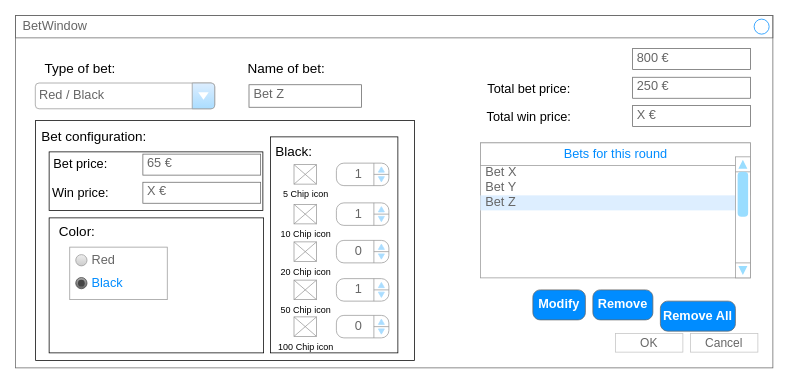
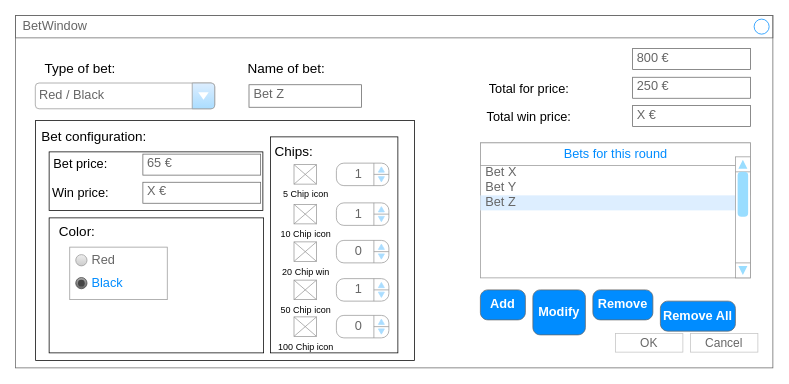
  <mxCell id="0" />
  <mxCell id="1" parent="0" />
  <mxCell id="2" value="" style="strokeWidth=1;shadow=0;dashed=0;align=center;html=1;shape=mxgraph.mockup.containers.rrect;rSize=0;strokeColor=#666666;fontColor=#666666;fontSize=17;verticalAlign=top;whiteSpace=wrap;fillColor=#ffffff;spacingTop=32;" vertex="1" parent="1"><mxGeometry x="20" y="20" width="1010" height="470" as="geometry" /></mxCell>
  <mxCell id="3" value="BetWindow" style="strokeWidth=1;shadow=0;dashed=0;align=center;html=1;shape=mxgraph.mockup.containers.rrect;rSize=0;fontSize=17;fontColor=#666666;strokeColor=#666666;align=left;spacingLeft=8;fillColor=none;resizeWidth=1;" vertex="1" parent="2"><mxGeometry width="1010" height="30" relative="1" as="geometry" /></mxCell>
  <mxCell id="4" value="" style="shape=ellipse;strokeColor=#008cff;resizable=0;fillColor=none;html=1;" vertex="1" parent="3"><mxGeometry x="1" y="0.5" width="20" height="20" relative="1" as="geometry"><mxPoint x="-25" y="-10" as="offset" /></mxGeometry></mxCell>
  <mxCell id="5" value="Cancel" style="strokeWidth=1;shadow=0;dashed=0;align=center;html=1;shape=mxgraph.mockup.containers.rrect;rSize=0;fontSize=16;fontColor=#666666;strokeColor=#c4c4c4;whiteSpace=wrap;fillColor=none;" vertex="1" parent="2"><mxGeometry x="0.25" y="1" width="90" height="25" relative="1" as="geometry"><mxPoint x="647.5" y="-46" as="offset" /></mxGeometry></mxCell>
  <mxCell id="6" value="OK" style="strokeWidth=1;shadow=0;dashed=0;align=center;html=1;shape=mxgraph.mockup.containers.rrect;rSize=0;fontSize=16;fontColor=#666666;strokeColor=#c4c4c4;whiteSpace=wrap;fillColor=none;" vertex="1" parent="2"><mxGeometry x="0.75" y="1" width="90" height="25" relative="1" as="geometry"><mxPoint x="42.5" y="-46" as="offset" /></mxGeometry></mxCell>
  <mxCell id="7" value="&lt;font style=&quot;font-size: 18px&quot;&gt;Type of bet:&lt;/font&gt;" style="text;html=1;strokeColor=none;fillColor=none;align=center;verticalAlign=middle;whiteSpace=wrap;rounded=0;" vertex="1" parent="2"><mxGeometry x="20.079" y="59.78" width="132.895" height="22.927" as="geometry" /></mxCell>
  <mxCell id="8" value="Red / Black" style="strokeWidth=1;shadow=0;dashed=0;align=center;html=1;shape=mxgraph.mockup.forms.comboBox;strokeColor=#999999;fillColor=#ddeeff;align=left;fillColor2=#aaddff;mainText=;fontColor=#666666;fontSize=17;spacingLeft=3;" vertex="1" parent="2"><mxGeometry x="26.579" y="90.171" width="239.211" height="34.39" as="geometry" /></mxCell>
  <mxCell id="9" value="" style="rounded=0;whiteSpace=wrap;html=1;" vertex="1" parent="2"><mxGeometry x="27" y="140" width="505" height="320" as="geometry" /></mxCell>
  <mxCell id="10" value="&lt;font style=&quot;font-size: 18px&quot;&gt;Bet configuration:&lt;/font&gt;" style="text;html=1;strokeColor=none;fillColor=none;align=center;verticalAlign=middle;whiteSpace=wrap;rounded=0;" vertex="1" parent="2"><mxGeometry x="26.5" y="150" width="156" height="23" as="geometry" /></mxCell>
  <mxCell id="11" value="" style="rounded=0;whiteSpace=wrap;html=1;" vertex="1" parent="2"><mxGeometry x="340" y="162" width="170" height="288" as="geometry" /></mxCell>
  <mxCell id="12" value="5 Chip icon" style="verticalLabelPosition=bottom;shadow=0;dashed=0;align=center;html=1;verticalAlign=top;strokeWidth=1;shape=mxgraph.mockup.graphics.simpleIcon;strokeColor=#999999;fillColor=#ffffff;" vertex="1" parent="2"><mxGeometry x="371.5" y="199" width="30" height="26" as="geometry" /></mxCell>
  <mxCell id="13" value="&lt;table style=&quot;width: 100% ; height: 100%&quot; cellspacing=&quot;0&quot; cellpadding=&quot;0&quot;&gt;&lt;tbody&gt;&lt;tr&gt;&lt;td style=&quot;width: 85%&quot;&gt;1&lt;/td&gt;&lt;td style=&quot;width: 15%&quot;&gt;&lt;br&gt;&lt;/td&gt;&lt;/tr&gt;&lt;/tbody&gt;&lt;/table&gt;" style="strokeWidth=1;shadow=0;dashed=0;align=center;html=1;shape=mxgraph.mockup.forms.spinner;strokeColor=#999999;spinLayout=right;spinStyle=normal;adjStyle=triangle;fillColor=#aaddff;fontSize=17;fontColor=#666666;mainText=;html=1;overflow=fill;" vertex="1" parent="2"><mxGeometry x="428" y="197" width="70" height="30" as="geometry" /></mxCell>
- <mxCell id="14" value="&lt;font style=&quot;font-size: 18px&quot;&gt;Black:&lt;/font&gt;" style="text;html=1;strokeColor=none;fillColor=none;align=center;verticalAlign=middle;whiteSpace=wrap;rounded=0;" vertex="1" parent="2"><mxGeometry x="336" y="170" width="71" height="23" as="geometry" /></mxCell>
+ <mxCell id="14" value="&lt;font style=&quot;font-size: 18px&quot;&gt;Chips:&lt;/font&gt;" style="text;html=1;strokeColor=none;fillColor=none;align=center;verticalAlign=middle;whiteSpace=wrap;rounded=0;" vertex="1" parent="2"><mxGeometry x="336" y="170" width="71" height="23" as="geometry" /></mxCell>
  <mxCell id="15" value="10 Chip icon" style="verticalLabelPosition=bottom;shadow=0;dashed=0;align=center;html=1;verticalAlign=top;strokeWidth=1;shape=mxgraph.mockup.graphics.simpleIcon;strokeColor=#999999;fillColor=#ffffff;" vertex="1" parent="2"><mxGeometry x="371.5" y="252" width="30" height="26" as="geometry" /></mxCell>
  <mxCell id="16" value="&lt;table style=&quot;width: 100% ; height: 100%&quot; cellspacing=&quot;0&quot; cellpadding=&quot;0&quot;&gt;&lt;tbody&gt;&lt;tr&gt;&lt;td style=&quot;width: 85%&quot;&gt;1&lt;/td&gt;&lt;td style=&quot;width: 15%&quot;&gt;&lt;br&gt;&lt;/td&gt;&lt;/tr&gt;&lt;/tbody&gt;&lt;/table&gt;" style="strokeWidth=1;shadow=0;dashed=0;align=center;html=1;shape=mxgraph.mockup.forms.spinner;strokeColor=#999999;spinLayout=right;spinStyle=normal;adjStyle=triangle;fillColor=#aaddff;fontSize=17;fontColor=#666666;mainText=;html=1;overflow=fill;" vertex="1" parent="2"><mxGeometry x="428" y="250" width="70" height="30" as="geometry" /></mxCell>
- <mxCell id="17" value="20 Chip icon" style="verticalLabelPosition=bottom;shadow=0;dashed=0;align=center;html=1;verticalAlign=top;strokeWidth=1;shape=mxgraph.mockup.graphics.simpleIcon;strokeColor=#999999;fillColor=#ffffff;" vertex="1" parent="2"><mxGeometry x="371.5" y="302" width="30" height="26" as="geometry" /></mxCell>
+ <mxCell id="17" value="20 Chip win" style="verticalLabelPosition=bottom;shadow=0;dashed=0;align=center;html=1;verticalAlign=top;strokeWidth=1;shape=mxgraph.mockup.graphics.simpleIcon;strokeColor=#999999;fillColor=#ffffff;" vertex="1" parent="2"><mxGeometry x="371.5" y="302" width="30" height="26" as="geometry" /></mxCell>
  <mxCell id="18" value="&lt;table style=&quot;width: 100% ; height: 100%&quot; cellspacing=&quot;0&quot; cellpadding=&quot;0&quot;&gt;&lt;tbody&gt;&lt;tr&gt;&lt;td style=&quot;width: 85%&quot;&gt;0&lt;/td&gt;&lt;td style=&quot;width: 15%&quot;&gt;&lt;br&gt;&lt;/td&gt;&lt;/tr&gt;&lt;/tbody&gt;&lt;/table&gt;" style="strokeWidth=1;shadow=0;dashed=0;align=center;html=1;shape=mxgraph.mockup.forms.spinner;strokeColor=#999999;spinLayout=right;spinStyle=normal;adjStyle=triangle;fillColor=#aaddff;fontSize=17;fontColor=#666666;mainText=;html=1;overflow=fill;" vertex="1" parent="2"><mxGeometry x="428" y="300" width="70" height="30" as="geometry" /></mxCell>
  <mxCell id="19" value="50 Chip icon" style="verticalLabelPosition=bottom;shadow=0;dashed=0;align=center;html=1;verticalAlign=top;strokeWidth=1;shape=mxgraph.mockup.graphics.simpleIcon;strokeColor=#999999;fillColor=#ffffff;" vertex="1" parent="2"><mxGeometry x="371.5" y="353" width="30" height="26" as="geometry" /></mxCell>
  <mxCell id="20" value="&lt;table style=&quot;width: 100% ; height: 100%&quot; cellspacing=&quot;0&quot; cellpadding=&quot;0&quot;&gt;&lt;tbody&gt;&lt;tr&gt;&lt;td style=&quot;width: 85%&quot;&gt;1&lt;/td&gt;&lt;td style=&quot;width: 15%&quot;&gt;&lt;br&gt;&lt;/td&gt;&lt;/tr&gt;&lt;/tbody&gt;&lt;/table&gt;" style="strokeWidth=1;shadow=0;dashed=0;align=center;html=1;shape=mxgraph.mockup.forms.spinner;strokeColor=#999999;spinLayout=right;spinStyle=normal;adjStyle=triangle;fillColor=#aaddff;fontSize=17;fontColor=#666666;mainText=;html=1;overflow=fill;" vertex="1" parent="2"><mxGeometry x="428" y="351" width="70" height="30" as="geometry" /></mxCell>
  <mxCell id="21" value="100 Chip icon" style="verticalLabelPosition=bottom;shadow=0;dashed=0;align=center;html=1;verticalAlign=top;strokeWidth=1;shape=mxgraph.mockup.graphics.simpleIcon;strokeColor=#999999;fillColor=#ffffff;" vertex="1" parent="2"><mxGeometry x="371.5" y="402" width="30" height="26" as="geometry" /></mxCell>
  <mxCell id="22" value="&lt;table style=&quot;width: 100% ; height: 100%&quot; cellspacing=&quot;0&quot; cellpadding=&quot;0&quot;&gt;&lt;tbody&gt;&lt;tr&gt;&lt;td style=&quot;width: 85%&quot;&gt;0&lt;/td&gt;&lt;td style=&quot;width: 15%&quot;&gt;&lt;br&gt;&lt;/td&gt;&lt;/tr&gt;&lt;/tbody&gt;&lt;/table&gt;" style="strokeWidth=1;shadow=0;dashed=0;align=center;html=1;shape=mxgraph.mockup.forms.spinner;strokeColor=#999999;spinLayout=right;spinStyle=normal;adjStyle=triangle;fillColor=#aaddff;fontSize=17;fontColor=#666666;mainText=;html=1;overflow=fill;" vertex="1" parent="2"><mxGeometry x="428" y="400" width="70" height="30" as="geometry" /></mxCell>
  <mxCell id="23" value="" style="rounded=0;whiteSpace=wrap;html=1;" vertex="1" parent="2"><mxGeometry x="45" y="270" width="286" height="180" as="geometry" /></mxCell>
  <mxCell id="24" value="" style="rounded=0;whiteSpace=wrap;html=1;" vertex="1" parent="2"><mxGeometry x="45" y="182" width="285" height="78" as="geometry" /></mxCell>
  <mxCell id="25" value="&lt;font style=&quot;font-size: 17px&quot;&gt;Bet price:&lt;/font&gt;" style="text;html=1;strokeColor=none;fillColor=none;align=center;verticalAlign=middle;whiteSpace=wrap;rounded=0;" vertex="1" parent="2"><mxGeometry x="46.5" y="183.5" width="80" height="31" as="geometry" /></mxCell>
  <mxCell id="26" value="65 €" style="strokeWidth=1;shadow=0;dashed=0;align=center;html=1;shape=mxgraph.mockup.text.textBox;fillColor=#ffffff;fontColor=#666666;align=left;fontSize=17;spacingLeft=4;spacingTop=-3;strokeColor=#666666;mainText=" vertex="1" parent="2"><mxGeometry x="170" y="185" width="157" height="28" as="geometry" /></mxCell>
  <mxCell id="27" value="&lt;font style=&quot;font-size: 17px&quot;&gt;Win price:&lt;/font&gt;" style="text;html=1;strokeColor=none;fillColor=none;align=center;verticalAlign=middle;whiteSpace=wrap;rounded=0;" vertex="1" parent="2"><mxGeometry x="46.5" y="221" width="80" height="31" as="geometry" /></mxCell>
  <mxCell id="28" value="X €" style="strokeWidth=1;shadow=0;dashed=0;align=center;html=1;shape=mxgraph.mockup.text.textBox;fillColor=#ffffff;fontColor=#666666;align=left;fontSize=17;spacingLeft=4;spacingTop=-3;strokeColor=#666666;mainText=" vertex="1" parent="2"><mxGeometry x="170" y="222.5" width="157" height="28" as="geometry" /></mxCell>
  <mxCell id="29" value="&lt;font style=&quot;font-size: 18px&quot;&gt;Color:&lt;/font&gt;" style="text;html=1;strokeColor=none;fillColor=none;align=center;verticalAlign=middle;whiteSpace=wrap;rounded=0;" vertex="1" parent="2"><mxGeometry x="55" y="277" width="55" height="23" as="geometry" /></mxCell>
  <mxCell id="30" value="" style="strokeWidth=1;shadow=0;dashed=0;align=center;html=1;shape=mxgraph.mockup.forms.rrect;rSize=0;strokeColor=#999999;fillColor=#ffffff;recursiveResize=0;" vertex="1" parent="2"><mxGeometry x="72.5" y="309" width="130" height="70" as="geometry" /></mxCell>
  <mxCell id="31" value="Red" style="shape=ellipse;rSize=0;fillColor=#eeeeee;strokeColor=#999999;gradientColor=#cccccc;html=1;align=left;spacingLeft=4;fontSize=17;fontColor=#666666;labelPosition=right;" vertex="1" parent="30"><mxGeometry x="8" y="10" width="15" height="15" as="geometry" /></mxCell>
  <mxCell id="32" value="Black" style="shape=ellipse;rSize=0;fillColor=#aaaaaa;strokeColor=#444444;gradientColor=#666666;html=1;align=left;spacingLeft=4;fontSize=17;fontColor=#008cff;labelPosition=right;" vertex="1" parent="30"><mxGeometry x="8" y="40.5" width="15" height="15" as="geometry" /></mxCell>
  <mxCell id="33" value="" style="shape=ellipse;fillColor=#444444;strokeColor=none;html=1;" vertex="1" parent="32"><mxGeometry x="3" y="3" width="9" height="9" as="geometry" /></mxCell>
  <mxCell id="34" value="" style="strokeWidth=1;shadow=0;dashed=0;align=center;html=1;shape=mxgraph.mockup.forms.rrect;rSize=0;strokeColor=#999999;fillColor=#ffffff;" vertex="1" parent="2"><mxGeometry x="620" y="170" width="360" height="180" as="geometry" /></mxCell>
  <mxCell id="35" value="Bets for this round" style="strokeWidth=1;shadow=0;dashed=0;align=center;html=1;shape=mxgraph.mockup.forms.rrect;rSize=0;strokeColor=#999999;fontColor=#008cff;fontSize=17;fillColor=#ffffff;resizeWidth=1;" vertex="1" parent="34"><mxGeometry width="360" height="30" relative="1" as="geometry" /></mxCell>
  <mxCell id="36" value="Bet X" style="strokeWidth=1;shadow=0;dashed=0;align=center;html=1;shape=mxgraph.mockup.forms.anchor;fontSize=17;fontColor=#666666;align=left;spacingLeft=5;resizeWidth=1;" vertex="1" parent="34"><mxGeometry width="360" height="20" relative="1" as="geometry"><mxPoint y="30" as="offset" /></mxGeometry></mxCell>
  <mxCell id="37" value="Bet Y" style="strokeWidth=1;shadow=0;dashed=0;align=center;html=1;shape=mxgraph.mockup.forms.anchor;fontSize=17;fontColor=#666666;align=left;spacingLeft=5;resizeWidth=1;" vertex="1" parent="34"><mxGeometry width="360" height="20" relative="1" as="geometry"><mxPoint y="50" as="offset" /></mxGeometry></mxCell>
  <mxCell id="38" value="Bet Z" style="strokeWidth=1;shadow=0;dashed=0;align=center;html=1;shape=mxgraph.mockup.forms.rrect;rSize=0;fontSize=17;fontColor=#666666;align=left;spacingLeft=5;fillColor=#ddeeff;strokeColor=none;resizeWidth=1;" vertex="1" parent="34"><mxGeometry width="360" height="20" relative="1" as="geometry"><mxPoint y="70" as="offset" /></mxGeometry></mxCell>
  <mxCell id="39" value="" style="strokeWidth=1;shadow=0;dashed=0;align=center;html=1;shape=mxgraph.mockup.forms.anchor;fontSize=17;fontColor=#666666;align=left;spacingLeft=5;resizeWidth=1;" vertex="1" parent="34"><mxGeometry width="360" height="20" relative="1" as="geometry"><mxPoint y="90" as="offset" /></mxGeometry></mxCell>
  <mxCell id="40" value="" style="verticalLabelPosition=bottom;shadow=0;dashed=0;align=center;html=1;verticalAlign=top;strokeWidth=1;shape=mxgraph.mockup.navigation.scrollBar;fillColor=#ffffff;strokeColor=#999999;barPos=100;fillColor2=#99ddff;strokeColor2=none;direction=north;" vertex="1" parent="34"><mxGeometry x="340" y="18.621" width="20" height="161.379" as="geometry" /></mxCell>
- <mxCell id="42" value="Modify" style="strokeWidth=1;shadow=0;dashed=0;align=center;html=1;shape=mxgraph.mockup.buttons.button;strokeColor=#666666;fontColor=#ffffff;mainText=;buttonStyle=round;fontSize=17;fontStyle=1;fillColor=#008cff;whiteSpace=wrap;" vertex="1" parent="2"><mxGeometry x="690" y="366" width="70" height="40" as="geometry" /></mxCell>
+ <mxCell id="41" value="Add" style="strokeWidth=1;shadow=0;dashed=0;align=center;html=1;shape=mxgraph.mockup.buttons.button;strokeColor=#666666;fontColor=#ffffff;mainText=;buttonStyle=round;fontSize=17;fontStyle=1;fillColor=#008cff;whiteSpace=wrap;" vertex="1" parent="2"><mxGeometry x="620" y="366" width="60" height="40" as="geometry" /></mxCell>
+ <mxCell id="42" value="Modify" style="strokeWidth=1;shadow=0;dashed=0;align=center;html=1;shape=mxgraph.mockup.buttons.button;strokeColor=#666666;fontColor=#ffffff;mainText=;buttonStyle=round;fontSize=17;fontStyle=1;fillColor=#008cff;whiteSpace=wrap;" vertex="1" parent="2"><mxGeometry x="690" y="366" width="70" height="60" as="geometry" /></mxCell>
  <mxCell id="43" value="Remove" style="strokeWidth=1;shadow=0;dashed=0;align=center;html=1;shape=mxgraph.mockup.buttons.button;strokeColor=#666666;fontColor=#ffffff;mainText=;buttonStyle=round;fontSize=17;fontStyle=1;fillColor=#008cff;whiteSpace=wrap;" vertex="1" parent="2"><mxGeometry x="770" y="366" width="80" height="40" as="geometry" /></mxCell>
  <mxCell id="44" value="Remove All" style="strokeWidth=1;shadow=0;dashed=0;align=center;html=1;shape=mxgraph.mockup.buttons.button;strokeColor=#666666;fontColor=#ffffff;mainText=;buttonStyle=round;fontSize=17;fontStyle=1;fillColor=#008cff;whiteSpace=wrap;" vertex="1" parent="2"><mxGeometry x="860" y="381" width="100" height="40" as="geometry" /></mxCell>
  <mxCell id="45" value="&lt;font style=&quot;font-size: 18px&quot;&gt;Name of bet:&lt;/font&gt;" style="text;html=1;strokeColor=none;fillColor=none;align=center;verticalAlign=middle;whiteSpace=wrap;rounded=0;" vertex="1" parent="2"><mxGeometry x="295.079" y="59.78" width="132.895" height="22.927" as="geometry" /></mxCell>
  <mxCell id="46" value="Bet Z" style="strokeWidth=1;shadow=0;dashed=0;align=center;html=1;shape=mxgraph.mockup.text.textBox;fillColor=#ffffff;fontColor=#666666;align=left;fontSize=17;spacingLeft=4;spacingTop=-3;strokeColor=#666666;mainText=" vertex="1" parent="2"><mxGeometry x="311.5" y="92.5" width="150" height="30" as="geometry" /></mxCell>
- <mxCell id="47" value="&lt;font style=&quot;font-size: 17px&quot;&gt;Total bet price:&lt;/font&gt;" style="text;html=1;strokeColor=none;fillColor=none;align=center;verticalAlign=middle;whiteSpace=wrap;rounded=0;" vertex="1" parent="2"><mxGeometry x="620" y="83" width="130" height="31" as="geometry" /></mxCell>
+ <mxCell id="47" value="&lt;font style=&quot;font-size: 17px&quot;&gt;Total for price:&lt;/font&gt;" style="text;html=1;strokeColor=none;fillColor=none;align=center;verticalAlign=middle;whiteSpace=wrap;rounded=0;" vertex="1" parent="2"><mxGeometry x="620" y="83" width="130" height="31" as="geometry" /></mxCell>
  <mxCell id="48" value="250 €" style="strokeWidth=1;shadow=0;dashed=0;align=center;html=1;shape=mxgraph.mockup.text.textBox;fillColor=#ffffff;fontColor=#666666;align=left;fontSize=17;spacingLeft=4;spacingTop=-3;strokeColor=#666666;mainText=" vertex="1" parent="2"><mxGeometry x="823" y="82.5" width="157" height="28" as="geometry" /></mxCell>
  <mxCell id="49" value="&lt;font style=&quot;font-size: 17px&quot;&gt;Total win price:&lt;/font&gt;" style="text;html=1;strokeColor=none;fillColor=none;align=center;verticalAlign=middle;whiteSpace=wrap;rounded=0;" vertex="1" parent="2"><mxGeometry x="620" y="120" width="130" height="31" as="geometry" /></mxCell>
  <mxCell id="50" value="X €" style="strokeWidth=1;shadow=0;dashed=0;align=center;html=1;shape=mxgraph.mockup.text.textBox;fillColor=#ffffff;fontColor=#666666;align=left;fontSize=17;spacingLeft=4;spacingTop=-3;strokeColor=#666666;mainText=" vertex="1" parent="2"><mxGeometry x="823" y="120" width="157" height="28" as="geometry" /></mxCell>
  <mxCell id="51" value="800 €" style="strokeWidth=1;shadow=0;dashed=0;align=center;html=1;shape=mxgraph.mockup.text.textBox;fillColor=#ffffff;fontColor=#666666;align=left;fontSize=17;spacingLeft=4;spacingTop=-3;strokeColor=#666666;mainText=" vertex="1" parent="2"><mxGeometry x="823" y="44" width="157" height="28" as="geometry" /></mxCell>
